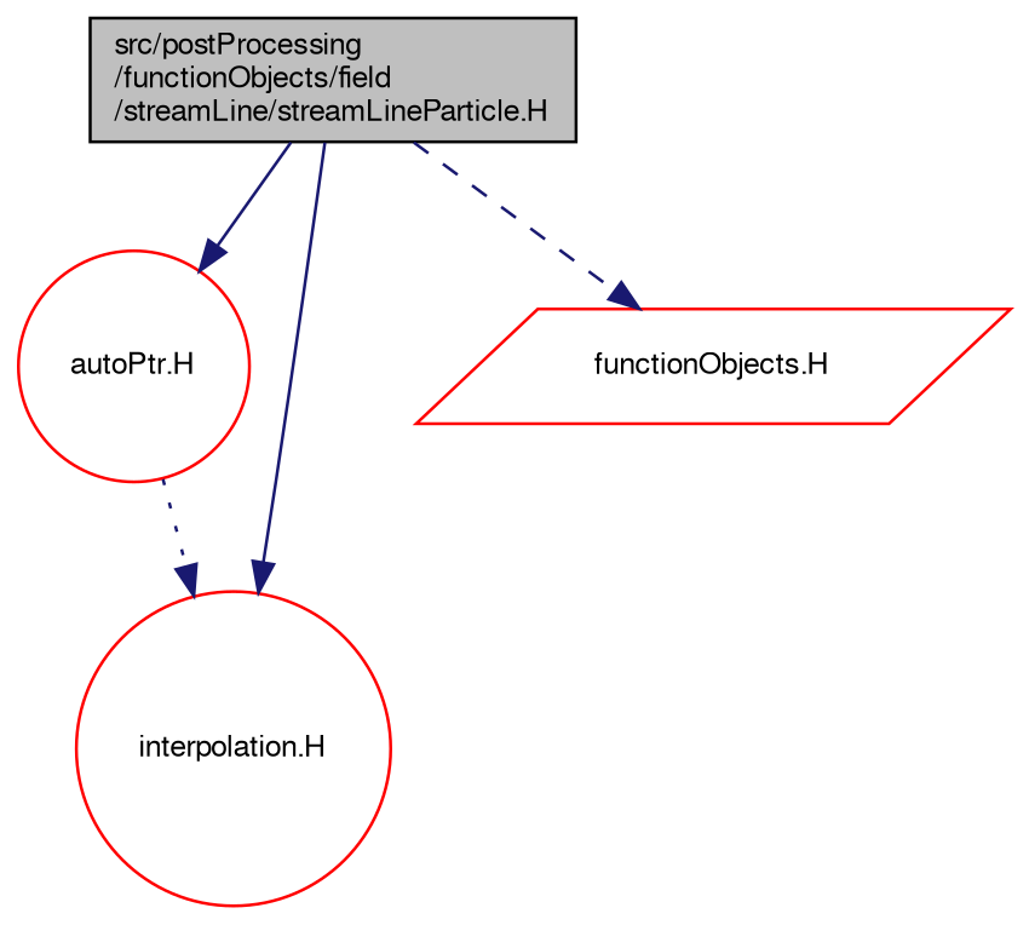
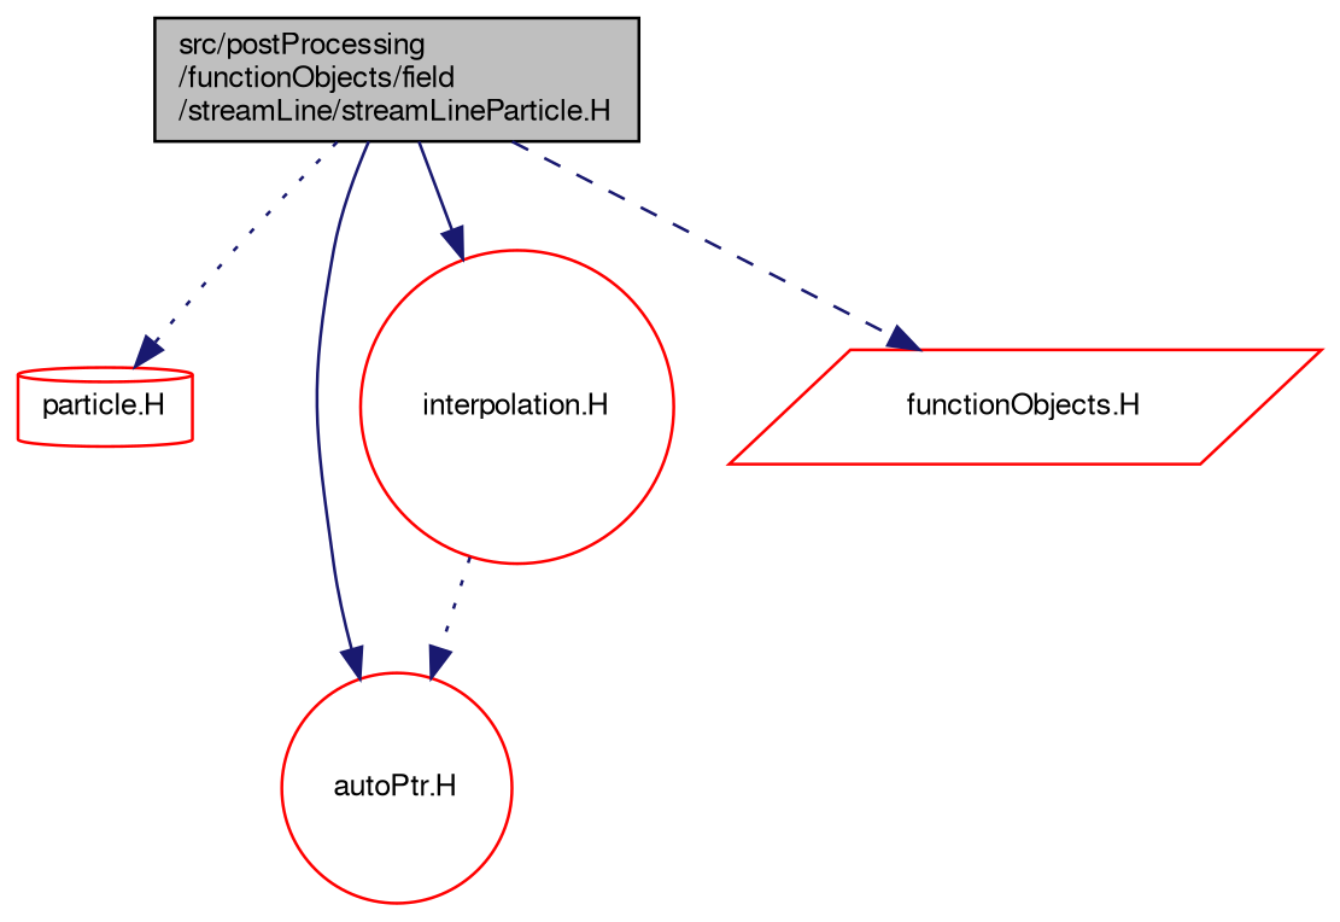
  digraph {
    node [color=red fontname=FreeSans fontsize=10 shape=circle]
    edge [color=midnightblue fontname=FreeSans fontsize=10 labelfontname=FreeSans labelfontsize=10 style=dotted]
    n1 [color=black fillcolor=grey75 fontcolor=black height=0.2 label="src/postProcessing\l/functionObjects/field\l/streamLine/streamLineParticle.H" shape=box style=filled width=0.4]
+   n2 [height=0.2 label="particle.H" shape=cylinder width=0.4]
    n3 [height=0.2 label="autoPtr.H" width=0.4]
    n4 [height=0.2 label="interpolation.H" width=0.4]
    n5 [height=0.2 label="functionObjects.H" shape=parallelogram width=0.4]
+   n1 -> n2
    n1 -> n3 [style=solid]
    n1 -> n4 [style=solid]
    n1 -> n5 [style=dashed]
-   n3 -> n4
+   n4 -> n3
  }
